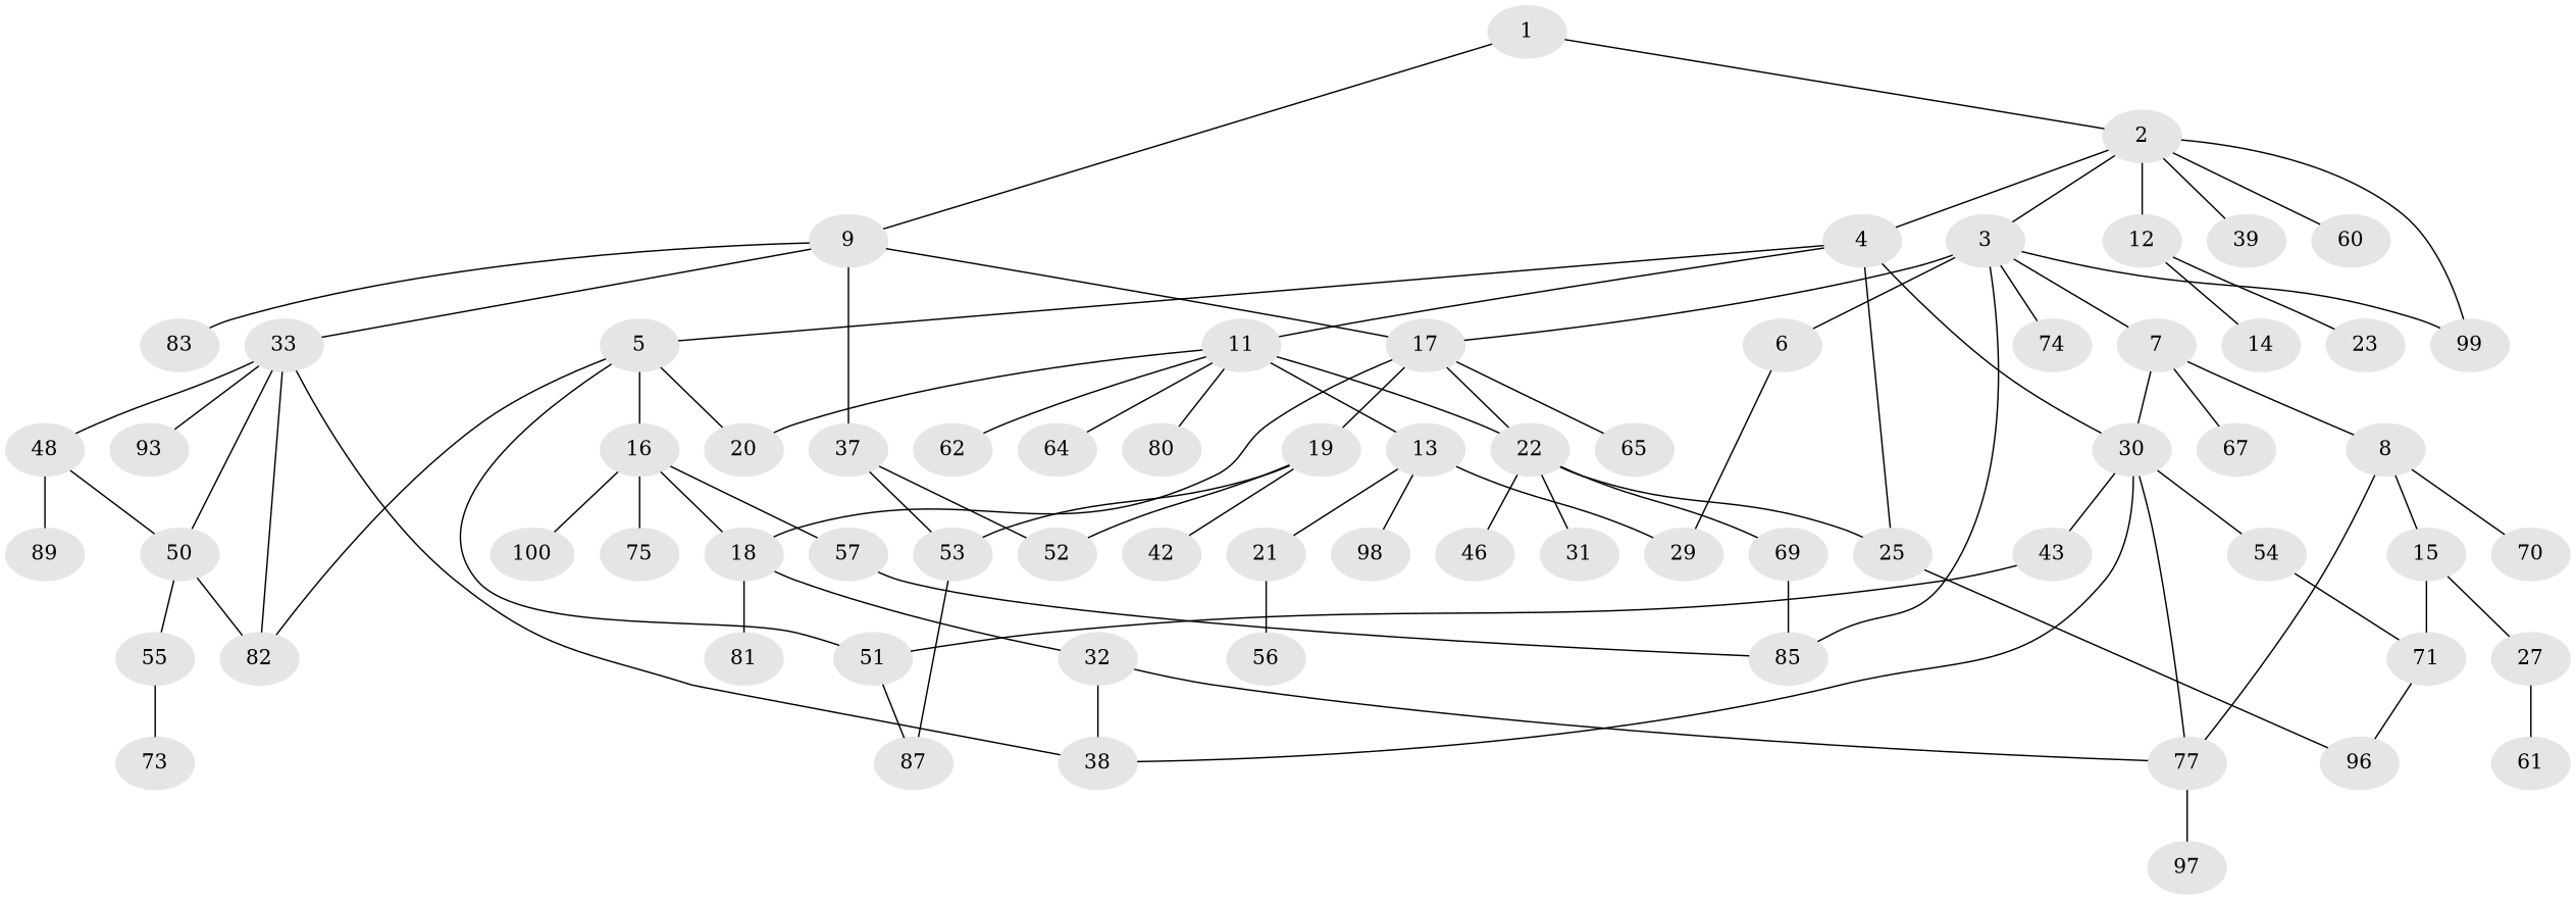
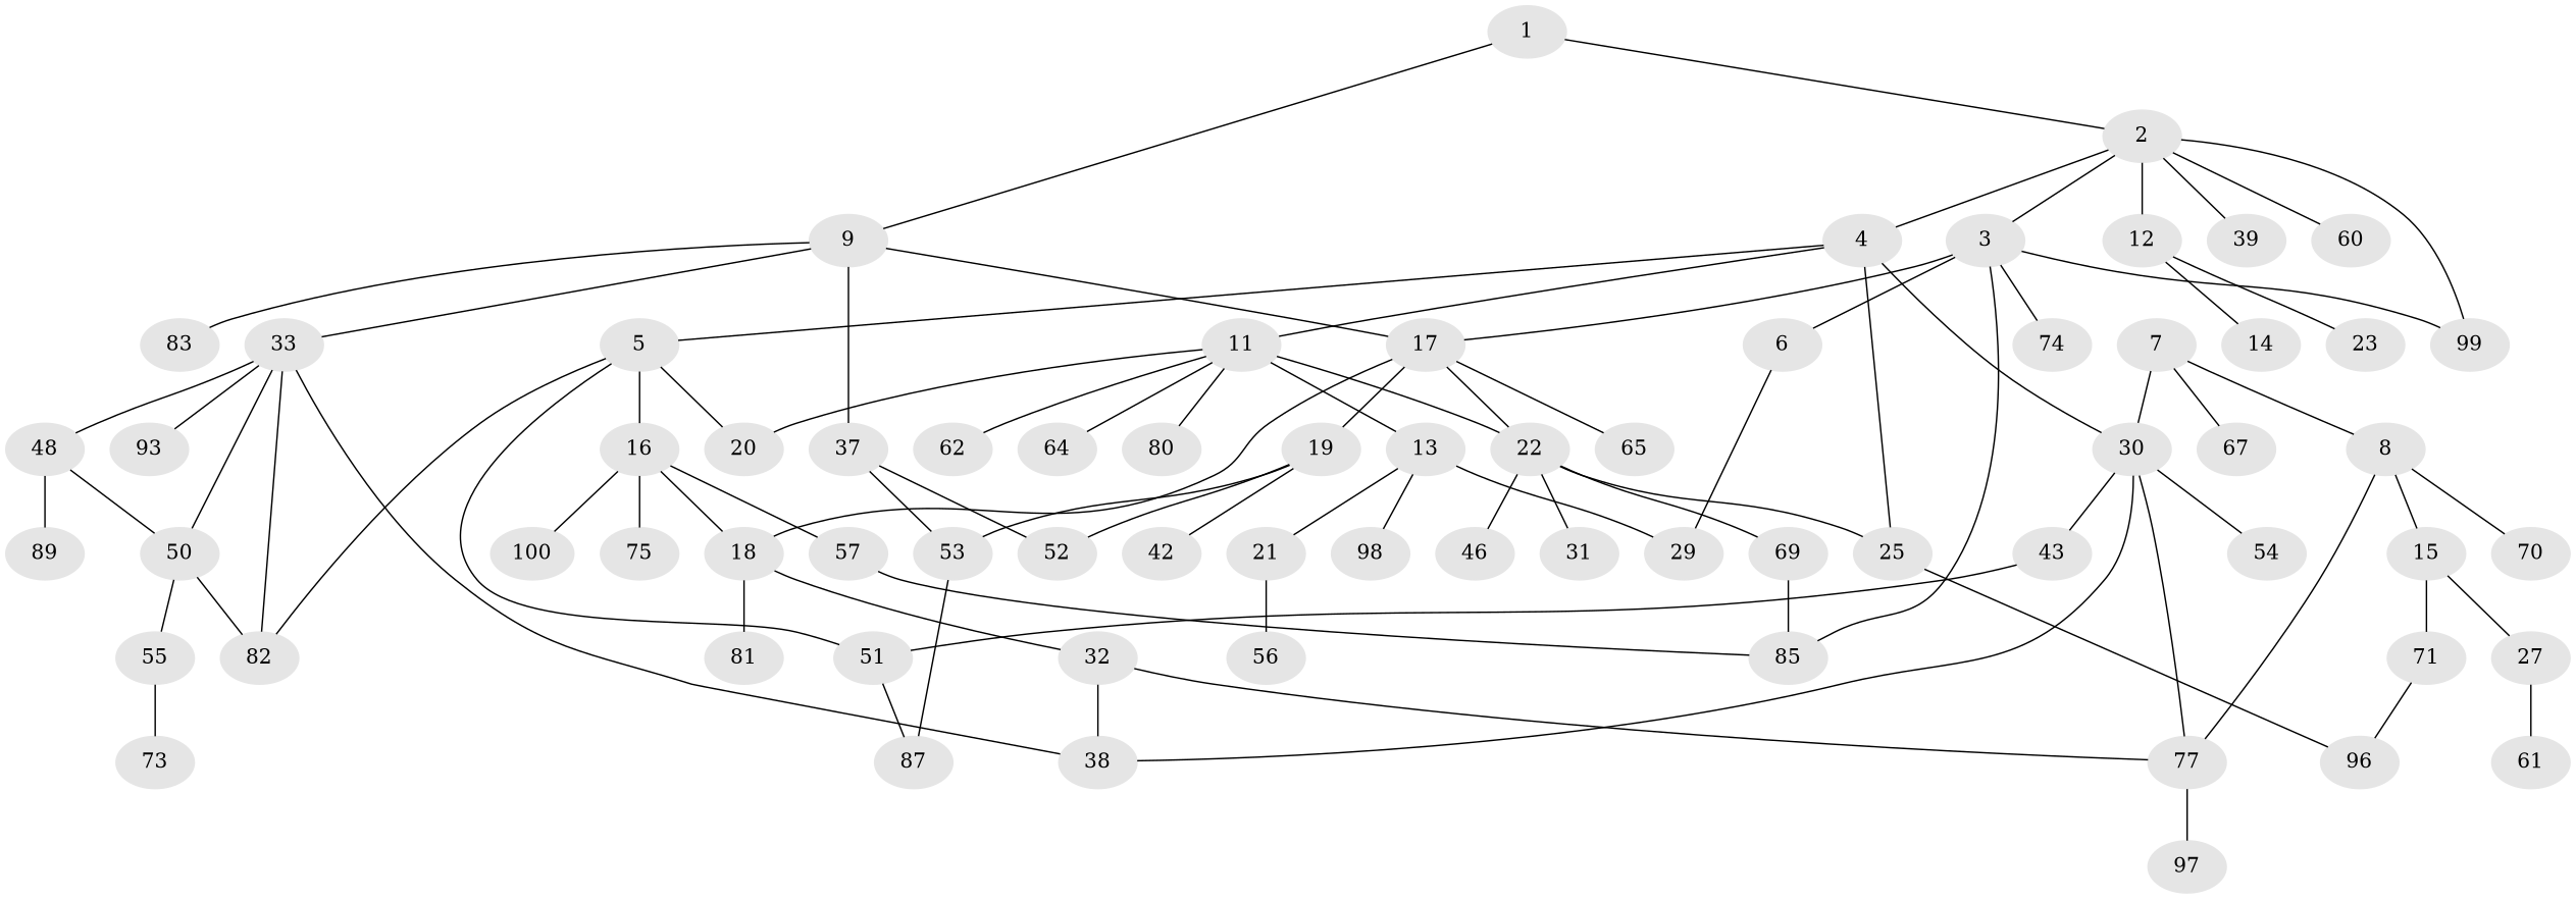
  graph {
    node [color=gray90 style=filled]
    1 [super="+66"]
    2 [super="+36"]
    9 [super="+24"]
    3 [super="+49"]
    4 [super="+47"]
    12
    39 [super="+95"]
    60
    99
    17
    33
    37
    83
    18 [super="+59"]
    32 [super="+41"]
    n16 [label=81]
    6 [super="+72"]
    7 [super="+35"]
    74
    85
    5 [super="+10"]
    11 [super="+44"]
    25 [super="+76"]
    30 [super="+84"]
    14
    23
    29 [super="+91"]
    8
    67
    22 [super="+26"]
    19 [super="+28"]
    65
    16 [super="+40"]
    20
    51 [super="+92"]
    82
    13 [super="+81"]
    62
    64
    80
    96
    77 [super="+79"]
    38
    43
    54 [super="+63"]
    57
    75
    100
    87
    15 [super="+45"]
    70 [super="+88"]
    27 [super="+34"]
    71 [super="+94"]
    61
    97
    48 [super="+58"]
    50 [super="+68"]
    93
    52
    53 [super="+90"]
    21
    98
    31
    46
    69
    56
    42
    89
    55
    73 [super="+78"]
    1 -- 2
    1 -- 9
    2 -- 3
    2 -- 4
    2 -- 12
    2 -- 39
    2 -- 60
    2 -- 99
    9 -- 17
    9 -- 33
    9 -- 37
    9 -- 83
    3 -- 99
    3 -- 17
    3 -- 6 [weight=2]
-   3 -- 7
    3 -- 74
    3 -- 85
    4 -- 5
    4 -- 11
    4 -- 25
    4 -- 30
    12 -- 14
    12 -- 23
    17 -- 18
    17 -- 22
    17 -- 19
    17 -- 65
    33 -- 82
    33 -- 38
    33 -- 48
    33 -- 50
    33 -- 93
    37 -- 52
    37 -- 53
    18 -- 32
    18 -- n16
    32 -- 77
    32 -- 38
    6 -- 29
    7 -- 30
    7 -- 8
    7 -- 67
    5 -- 16
    5 -- 20
    5 -- 51
    5 -- 82
    11 -- 22
    11 -- 20
    11 -- 13 [weight=2]
    11 -- 62
    11 -- 64
    11 -- 80
    25 -- 96
    30 -- 77
    30 -- 38
    30 -- 43
    30 -- 54
    8 -- 77
    8 -- 15
    8 -- 70
    22 -- 25
    22 -- 31
    22 -- 46
    22 -- 69
    19 -- 52
    19 -- 53
    19 -- 42
    16 -- 18
    16 -- 57
    16 -- 75
    16 -- 100
    51 -- 87
    13 -- 29
    13 -- 21
    13 -- 98
    77 -- 97
    43 -- 51
-   54 -- 71
    57 -- 85
    15 -- 27
    15 -- 71
    27 -- 61
    71 -- 96
    48 -- 50
    48 -- 89
    50 -- 82
    50 -- 55
    53 -- 87
    21 -- 56
    69 -- 85
    55 -- 73
  }
